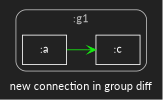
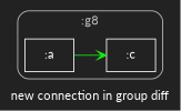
  digraph {
    bgcolor="#222222"
    fontcolor="#ffffff"
    fontname=Lato
    label="new connection in group diff"
    rankdir=LR
    node [color="#ffffff" fontcolor="#ffffff" fontname=Lato shape=rectangle]
    n1 [label=":a"]
    n2 [label=":c"]
    subgraph cluster_1 {
      color="#bfbfbf"
      fontcolor="#bfbfbf"
-     label=":g1"
+     label=":g8"
      style=rounded
      n1
      n2
    }
    n1 -> n2 [arrowhead=vee color="#15ef10" fontname=Lato]
  }
